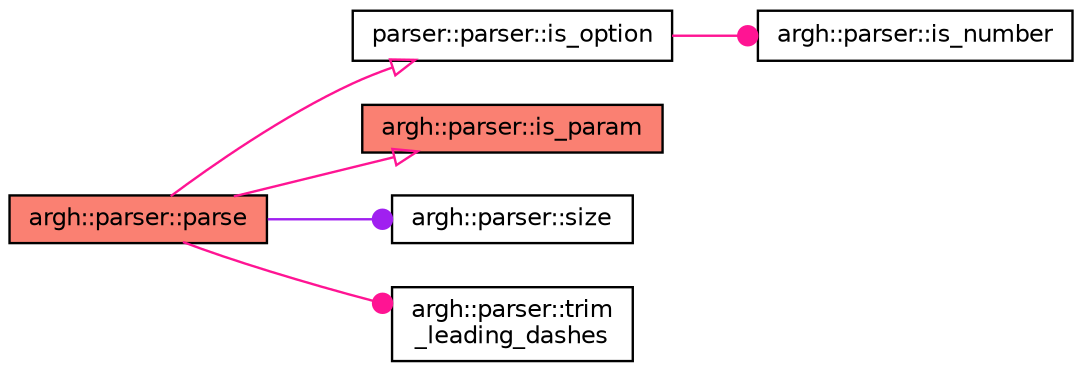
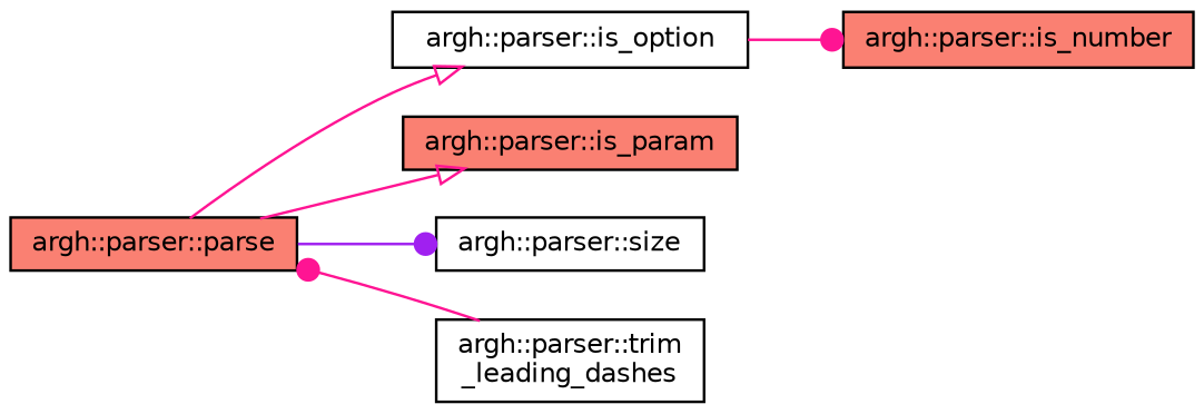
  digraph {
    rankdir=LR
    node [color=black fillcolor=salmon fontname=Helvetica fontsize=10 shape=record style=filled]
    edge [arrowhead=dot color=deeppink fontname=Helvetica fontsize=10 labelfontname=Helvetica labelfontsize=10 style=solid]
    n1 [fontcolor=black height=0.2 label="argh::parser::parse" width=0.4]
-   n2 [fillcolor=white height=0.2 label="parser::parser::is_option" width=0.4]
+   n2 [fillcolor=white height=0.2 label="argh::parser::is_option" width=0.4]
    n3 [height=0.2 label="argh::parser::is_param" width=0.4]
    n4 [fillcolor=white height=0.2 label="argh::parser::size" width=0.4]
    n5 [fillcolor=white height=0.2 label="argh::parser::trim\l_leading_dashes" width=0.4]
-   n6 [fillcolor=white height=0.2 label="argh::parser::is_number" width=0.4]
+   n6 [height=0.2 label="argh::parser::is_number" width=0.4]
    n1 -> n2 [arrowhead=onormal]
    n1 -> n3 [arrowhead=onormal]
    n1 -> n4 [color=purple]
-   n1 -> n5
+   n5 -> n1
    n2 -> n6
  }
